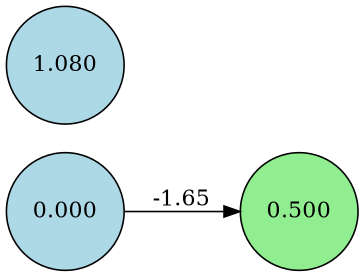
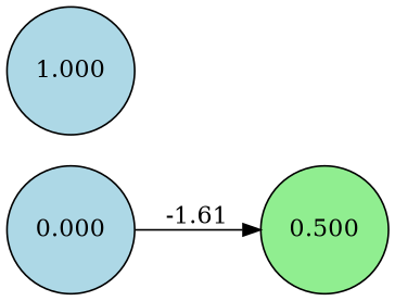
  digraph {
    rankdir=LR
    node [fillcolor=lightblue shape=circle style=filled]
    n1 [label=0.000]
    n2 [fillcolor=lightgreen label=0.500]
-   n3 [label=1.080]
-   n1 -> n2 [label=-1.65]
+   n3 [label=1.000]
+   n1 -> n2 [label=-1.61]
  }
